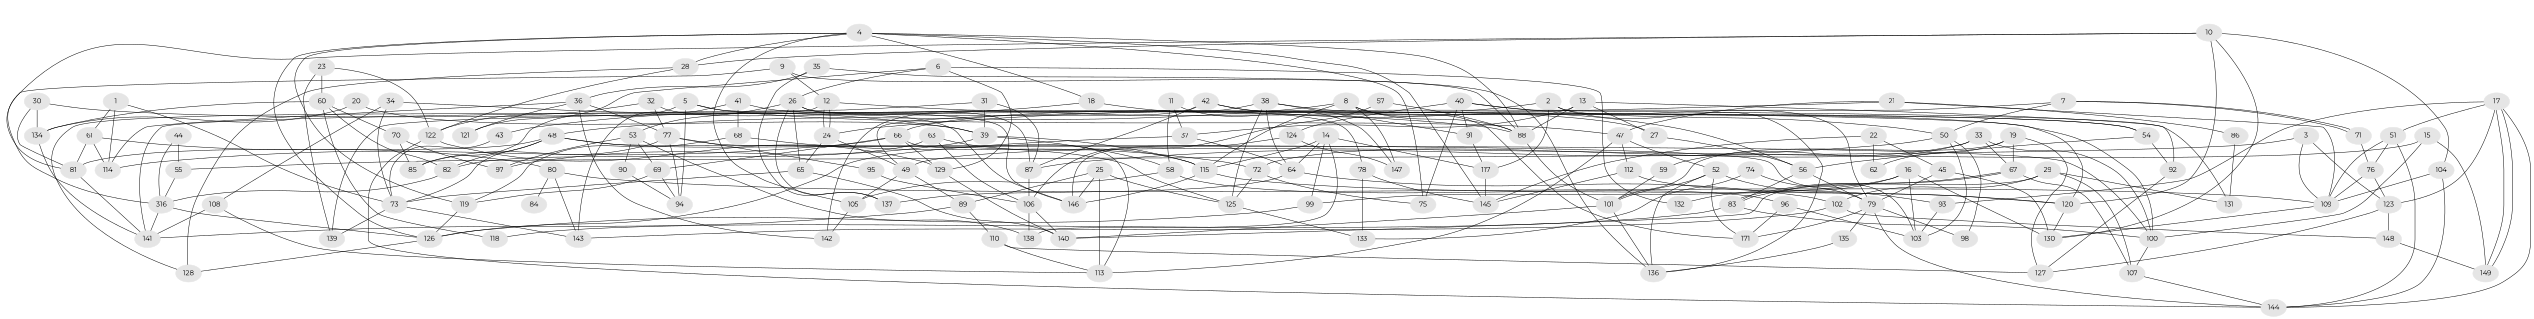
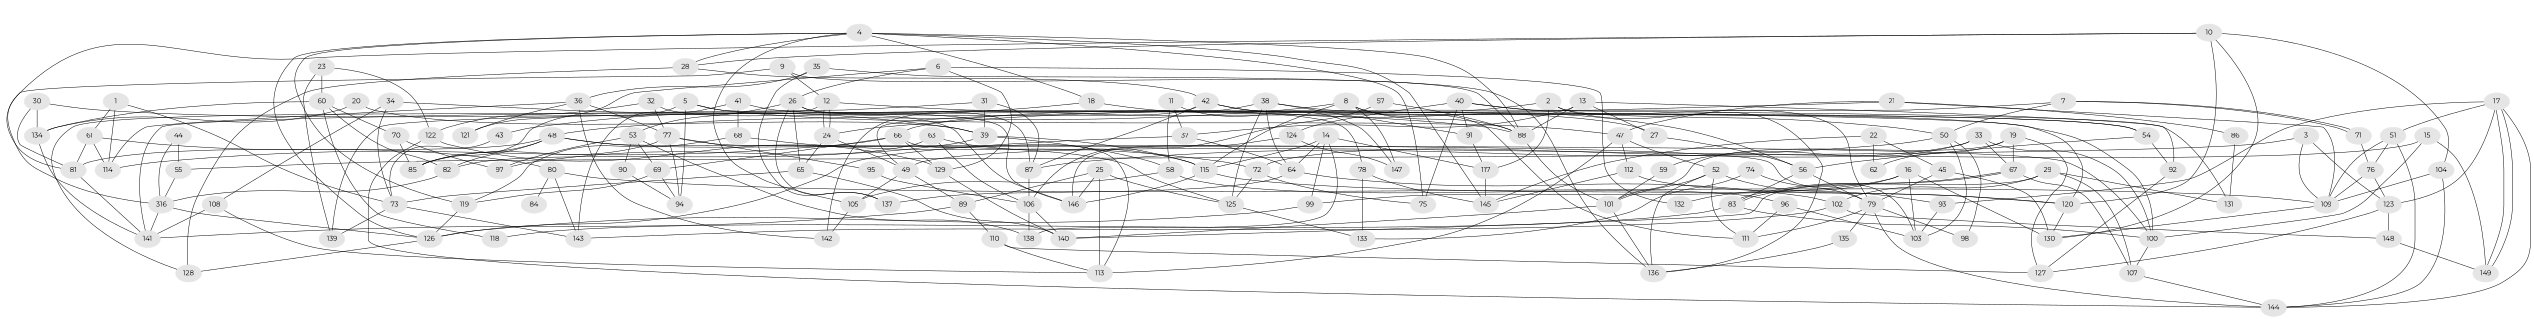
  graph {
    fontname=Montserrat
    node [color=gray90 fontname=Montserrat style=filled]
    edge [fontname=Montserrat]
    1
    61
    73
    114
    81
    80
    139
    143
    2
    66
    79
    117
    136
    129
    113
    69
-   111 [label=171]
+   111
    144
    98
    135
    145
    3
    55
    109
    123
    n26 [label=316]
    130
    127
    148
    4
    18
    28
    75
    88
    105
    119
    126
    27
    43
    128
    42
    101
    142
    5
    47
    85
    94
    146
    52
    112
    6
    26
    121
    132
    65
    53
    78
    87
    137
    140
    7
    50
    71
    103
    76
    8
    48
    115
    147
    125
    82
    120
    9
    12
    24
    141
    10
    104
    11
    37
    58
    64
    96
    49
    13
    92
    56
    14
    99
    138
    102
    15
    100
    149
    89
    107
    16
    17
    51
    93
    19
    62
    67
    83
    20
    39
    134
    97
    21
    86
    131
    22
    45
    23
    60
    122
    70
    118
    25
    110
    133
    90
    106
    54
    29
    30
    31
    32
    77
    95
    33
    59
    72
    34
    108
    35
    36
    38
    91
    40
    124
    41
    68
    44
    57
    84
    63
    74
    1 -- 61
    1 -- 73
    1 -- 114
    61 -- 114
    61 -- 81
    61 -- 80
    73 -- 139
    73 -- 143
    81 -- 141
    80 -- 143
    80 -- 109
    80 -- 84
    2 -- 66
    2 -- 79
    2 -- 117
    2 -- 136
    66 -- 114
    66 -- 129
    66 -- 113
    66 -- 69
    79 -- 111
    79 -- 144
    79 -- 98
    79 -- 135
    117 -- 145
    129 -- 140
    69 -- 119
    69 -- 94
    135 -- 136
    3 -- 55
    3 -- 109
    3 -- 123
    55 -- n26
    109 -- 130
    123 -- 127
    123 -- 148
    n26 -- 126
    n26 -- 141
    148 -- 149
    4 -- 145
    4 -- 18
    4 -- 28
    4 -- 75
    4 -- 88
    4 -- 105
    4 -- 119
    4 -- 126
    18 -- 27
    18 -- 43
    28 -- 128
-   28 -- 122
+   28 -- 42
    88 -- 101
    105 -- 142
    119 -- 126
    126 -- 128
    27 -- 56
    43 -- 73
    42 -- 142
    42 -- 87
    42 -- 56
    42 -- 54
    101 -- 136
    101 -- 140
    5 -- 47
    5 -- 85
    5 -- 94
    5 -- 146
    47 -- 113
    47 -- 52
    47 -- 112
    52 -- 136
    52 -- 111
    52 -- 101
    52 -- 93
    112 -- 145
    112 -- 120
    6 -- 129
    6 -- 26
    6 -- 121
    6 -- 132
    26 -- 65
    26 -- 53
    26 -- 78
    26 -- 87
    26 -- 137
    65 -- 73
    65 -- 140
    53 -- 69
    53 -- 138
    53 -- 97
    53 -- 90
    78 -- 145
    78 -- 133
    87 -- 106
    7 -- 139
    7 -- 50
    7 -- 71
    7 -- 71
    50 -- 98
    50 -- 87
    50 -- 103
    71 -- 76
    76 -- 109
    76 -- 123
    8 -- 111
    8 -- 88
    8 -- 48
    8 -- 115
    8 -- 147
-   48 -- 73
+   48 -- 85
    48 -- 81
    48 -- 103
    48 -- 125
    48 -- 82
    115 -- 146
    115 -- 120
    125 -- 133
    82 -- n26
    120 -- 130
    9 -- n26
    9 -- 88
    9 -- 12
    12 -- 128
    12 -- 120
    12 -- 24
    12 -- 24
    24 -- 65
    24 -- 49
    10 -- 81
    10 -- 130
    10 -- 28
    10 -- 120
    10 -- 104
    104 -- 144
    104 -- 109
    11 -- 147
    11 -- 37
    11 -- 58
    37 -- 126
    37 -- 64
    58 -- 105
    58 -- 96
    64 -- 137
    64 -- 102
    96 -- 111
    96 -- 103
    49 -- 105
    49 -- 89
    13 -- 88
    13 -- 27
    13 -- 37
    13 -- 92
    92 -- 127
    56 -- 79
    56 -- 83
    14 -- 117
    14 -- 115
    14 -- 64
    14 -- 99
    14 -- 138
    99 -- 126
    102 -- 143
    102 -- 148
    15 -- 49
    15 -- 100
    15 -- 149
    100 -- 107
    89 -- 141
    89 -- 110
    107 -- 144
    16 -- 130
    16 -- 132
    16 -- 103
    16 -- 99
    17 -- 144
    17 -- 123
    17 -- 149
    17 -- 149
    17 -- 51
    17 -- 93
    51 -- 144
    51 -- 109
    51 -- 76
    93 -- 103
    19 -- 127
    19 -- 101
    19 -- 62
    19 -- 67
    67 -- 107
    67 -- 83
    67 -- 83
    83 -- 100
    83 -- 118
    20 -- 39
    20 -- 134
    39 -- 115
    39 -- 58
    39 -- 97
    134 -- 141
    21 -- 109
    21 -- 47
    21 -- 24
    21 -- 86
    86 -- 131
    22 -- 145
    22 -- 62
    22 -- 45
    45 -- 79
    45 -- 130
    23 -- 139
    23 -- 60
    23 -- 122
    60 -- 82
    60 -- 134
    60 -- 70
    60 -- 118
    122 -- 129
    122 -- 144
    70 -- 85
    70 -- 97
    25 -- 113
    25 -- 146
    25 -- 125
    25 -- 89
    110 -- 113
    110 -- 127
    90 -- 94
    106 -- 140
    106 -- 138
    54 -- 92
    54 -- 56
    29 -- 140
    29 -- 102
    29 -- 107
    29 -- 131
    30 -- 81
    30 -- 88
    30 -- 134
    31 -- 87
    31 -- 141
    31 -- 39
    32 -- 146
    32 -- 122
    32 -- 77
    77 -- 85
    77 -- 94
    77 -- 100
    77 -- 95
    95 -- 106
    33 -- 100
    33 -- 67
    33 -- 59
    33 -- 72
    59 -- 101
    72 -- 75
    72 -- 125
    34 -- 73
    34 -- 39
    34 -- 108
    108 -- 113
    108 -- 141
    35 -- 136
    35 -- 137
    35 -- 36
    36 -- 114
    36 -- 142
    36 -- 121
    36 -- 77
    38 -- 125
    38 -- 64
    38 -- 49
    38 -- 54
    38 -- 91
    91 -- 117
    40 -- 75
    40 -- 50
    40 -- 131
    40 -- 91
    40 -- 124
    124 -- 146
    124 -- 147
    41 -- 143
    41 -- 100
    41 -- 68
    68 -- 119
    68 -- 72
    44 -- 55
    44 -- n26
    57 -- 88
    57 -- 106
    63 -- 115
    63 -- 82
    63 -- 106
    74 -- 79
    74 -- 133
  }
